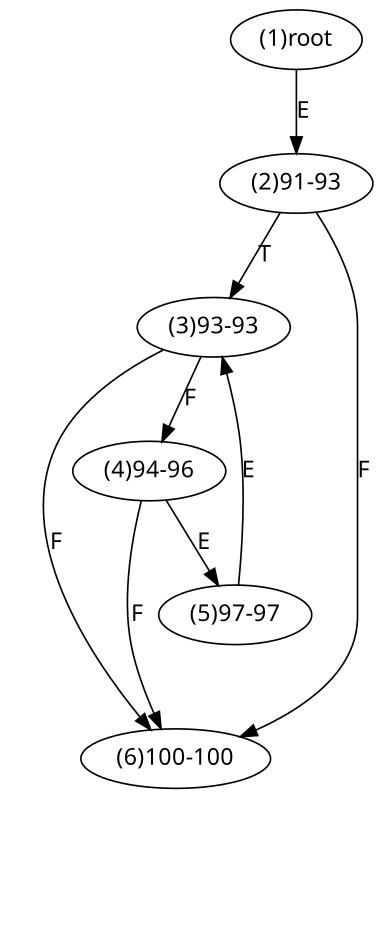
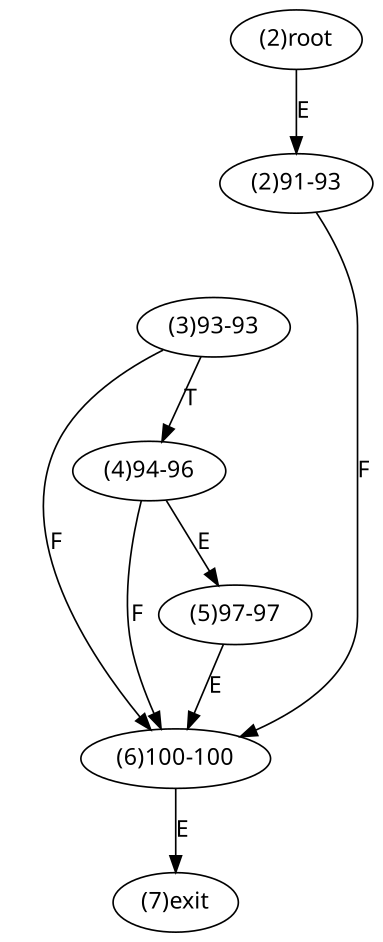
  digraph {
    fontname="Noto Sans"
    node [fontname="Noto Sans"]
    edge [fontname="Noto Sans"]
-   n1 [label="(1)root"]
+   n1 [label="(2)root"]
    n2 [label="(2)91-93"]
    n3 [label="(3)93-93"]
    n4 [label="(6)100-100"]
    n5 [label="(4)94-96"]
+   n6 [label="(7)exit"]
    n7 [label="(5)97-97"]
    n1 -> n2 [label=E]
-   n2 -> n3 [label=T]
    n2 -> n4 [label=F]
    n3 -> n4 [label=F]
-   n3 -> n5 [label=F]
+   n3 -> n5 [label=T]
+   n4 -> n6 [label=E]
    n5 -> n4 [label=F]
    n5 -> n7 [label=E]
-   n7 -> n3 [label=E]
+   n7 -> n4 [label=E]
  }
